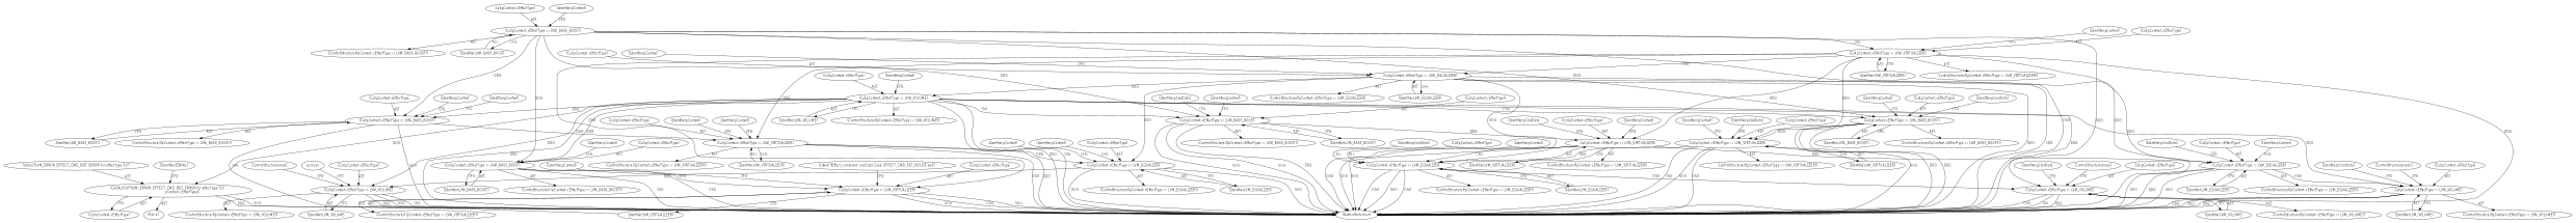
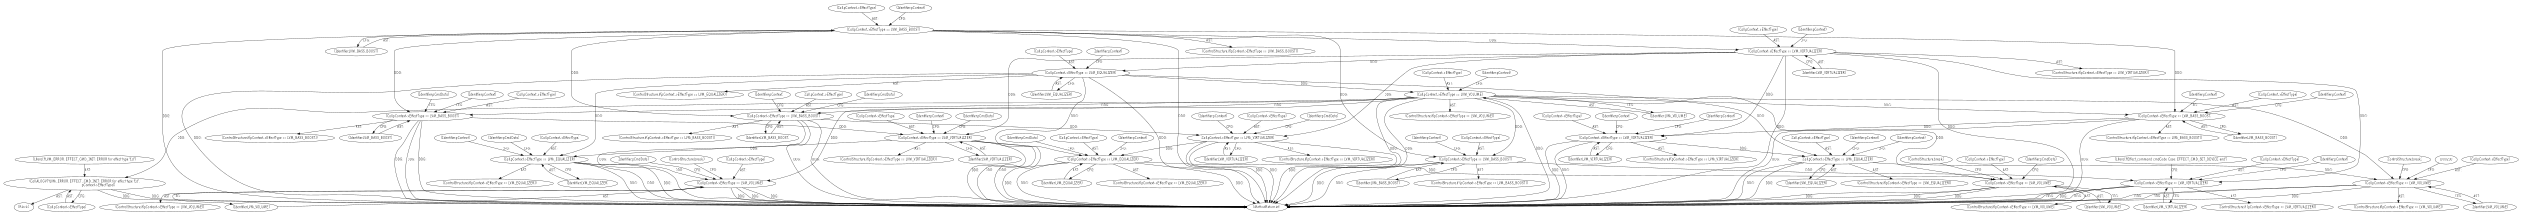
  digraph {
    fontname="Comic Neue"
    node [fontname="Comic Neue"]
    edge [fontname="Comic Neue"]
    n1 [label="(Call,pContext->EffectType == LVM_BASS_BOOST)"]
    n2 [label="(Call,pContext->EffectType == LVM_VIRTUALIZER)"]
    n3 [label="(Call,pContext->EffectType == LVM_BASS_BOOST)"]
    n4 [label="(Call,pContext->EffectType == LVM_BASS_BOOST)"]
    n5 [label="(Call,pContext->EffectType == LVM_BASS_BOOST)"]
    n6 [label="(Call,pContext->EffectType == LVM_BASS_BOOST)"]
    n7 [label="(ControlStructure,if(pContext->EffectType == LVM_BASS_BOOST))"]
    n8 [label="(Identifier,LVM_BASS_BOOST)"]
    n9 [label="(MethodReturn,int)"]
    n10 [label="(Call,pContext->EffectType == LVM_EQUALIZER)"]
    n11 [label="(Call,pContext->EffectType == LVM_VIRTUALIZER)"]
    n12 [label="(Call,pContext->EffectType == LVM_VIRTUALIZER)"]
    n13 [label="(Call,pContext->EffectType == LVM_VIRTUALIZER)"]
    n14 [label="(Call,pContext->EffectType == LVM_VIRTUALIZER)"]
    n15 [label="(Identifier,LVM_VIRTUALIZER)"]
    n16 [label="(ControlStructure,if(pContext->EffectType == LVM_VIRTUALIZER))"]
    n17 [label="(Identifier,LVM_BASS_BOOST)"]
    n18 [label="(ControlStructure,if(pContext->EffectType == LVM_BASS_BOOST))"]
    n19 [label="(Identifier,LVM_BASS_BOOST)"]
    n20 [label="(ControlStructure,if(pContext->EffectType == LVM_BASS_BOOST))"]
    n21 [label="(Identifier,LVM_BASS_BOOST)"]
    n22 [label="(ControlStructure,if(pContext->EffectType == LVM_BASS_BOOST))"]
    n23 [label="(ControlStructure,if (pContext->EffectType == LVM_BASS_BOOST))"]
    n24 [label="(Identifier,LVM_BASS_BOOST)"]
    n25 [label="(Call,pContext->EffectType == LVM_VOLUME)"]
    n26 [label="(Call,pContext->EffectType == LVM_EQUALIZER)"]
    n27 [label="(Call,pContext->EffectType == LVM_EQUALIZER)"]
    n28 [label="(Call,pContext->EffectType == LVM_EQUALIZER)"]
    n29 [label="(ControlStructure,if(pContext->EffectType == LVM_EQUALIZER))"]
    n30 [label="(Identifier,LVM_EQUALIZER)"]
    n31 [label="(ControlStructure,if(pContext->EffectType == LVM_VIRTUALIZER))"]
    n32 [label="(Identifier,LVM_VIRTUALIZER)"]
    n33 [label="(ControlStructure,if(pContext->EffectType == LVM_VIRTUALIZER))"]
    n34 [label="(Identifier,LVM_VIRTUALIZER)"]
    n35 [label="(ControlStructure,if(pContext->EffectType == LVM_VIRTUALIZER))"]
    n36 [label="(Identifier,LVM_VIRTUALIZER)"]
    n37 [label="(ControlStructure,if (pContext->EffectType == LVM_VIRTUALIZER))"]
    n38 [label="(Identifier,LVM_VIRTUALIZER)"]
    n39 [label="(Call,ALOGV(\"\tLVM_ERROR, EFFECT_CMD_INIT: ERROR for effect type %d\",\n                         pContext->EffectType))"]
    n40 [label="(Call,pContext->EffectType == LVM_VOLUME)"]
    n41 [label="(Call,pContext->EffectType == LVM_VOLUME)"]
    n42 [label="(Call,pContext->EffectType == LVM_VOLUME)"]
    n43 [label="(ControlStructure,if(pContext->EffectType == LVM_VOLUME))"]
    n44 [label="(Identifier,LVM_VOLUME)"]
    n45 [label="(Identifier,LVM_EQUALIZER)"]
    n46 [label="(ControlStructure,if(pContext->EffectType == LVM_EQUALIZER))"]
    n47 [label="(ControlStructure,if(pContext->EffectType == LVM_EQUALIZER))"]
    n48 [label="(Identifier,LVM_EQUALIZER)"]
    n49 [label="(Identifier,LVM_EQUALIZER)"]
    n50 [label="(ControlStructure,if(pContext->EffectType == LVM_EQUALIZER))"]
    n51 [label="(Block,)"]
    n52 [label="(Call,pContext->EffectType)"]
    n53 [label="(ControlStructure,if(pContext->EffectType == LVM_VOLUME))"]
    n54 [label="(Identifier,LVM_VOLUME)"]
    n55 [label="(Identifier,LVM_VOLUME)"]
    n56 [label="(ControlStructure,if(pContext->EffectType == LVM_VOLUME))"]
    n57 [label="(ControlStructure,if(pContext->EffectType == LVM_VOLUME))"]
    n58 [label="(Identifier,LVM_VOLUME)"]
    n59 [label="(Call,pContext->EffectType)"]
    n60 [label="(Call,pContext->EffectType)"]
    n61 [label="(Call,pContext->EffectType)"]
    n62 [label="(Identifier,pCmdData)"]
    n63 [label="(Identifier,pContext)"]
    n64 [label="(Call,pContext->EffectType)"]
    n65 [label="(Identifier,pContext)"]
    n66 [label="(Literal,\"\tEffect_command cmdCode Case: EFFECT_CMD_SET_DEVICE end\")"]
    n67 [label="(Call,pContext->EffectType)"]
    n68 [label="(Identifier,pCmdData)"]
    n69 [label="(Identifier,pContext)"]
    n70 [label="(Call,pContext->EffectType)"]
    n71 [label="(Identifier,pCmdData)"]
    n72 [label="(Identifier,pContext)"]
    n73 [label="(Call,pContext->EffectType)"]
    n74 [label="(Identifier,pCmdData)"]
    n75 [label="(Call,pContext->EffectType)"]
    n76 [label="(Identifier,pContext)"]
    n77 [label="(Call,pContext->EffectType)"]
    n78 [label="(Call,pContext->EffectType)"]
    n79 [label="(Identifier,pContext)"]
    n80 [label="(Literal,\"\tLVM_ERROR, EFFECT_CMD_INIT: ERROR for effect type %d\")"]
    n81 [label="(Call,pContext->EffectType)"]
    n82 [label="(Identifier,pCmdData)"]
    n83 [label="(Identifier,pContext)"]
    n84 [label="(ControlStructure,break;)"]
    n85 [label="(Call,pContext->EffectType)"]
    n86 [label="(Call,pContext->EffectType)"]
    n87 [label="(Identifier,pContext)"]
    n88 [label="(Identifier,pCmdData)"]
    n89 [label="(ControlStructure,break;)"]
    n90 [label="(Identifier,pContext)"]
    n91 [label="(Identifier,pContext)"]
    n92 [label="(ControlStructure,break;)"]
    n93 [label="(Call,pContext->EffectType)"]
    n94 [label="(Identifier,pContext)"]
    n95 [label="(Identifier,pCmdData)"]
    n96 [label="(Identifier,pCmdData)"]
    n97 [label="(Identifier,pContext)"]
    n98 [label="(Identifier,pContext)"]
    n99 [label="(Call,pContext->EffectType)"]
    n100 [label="(Identifier,pContext)"]
    n101 [label="(Identifier,pContext)"]
    n102 [label="(Call,pContext->EffectType)"]
-   n103 [label="(Identifier,EINVAL)"]
    n104 [label="(Identifier,pContext)"]
    n105 [label="(Call,pContext->EffectType)"]
    n106 [label="(Call,pContext->EffectType)"]
    n107 [label="(Identifier,pContext)"]
    n108 [label="(Identifier,pContext)"]
-   1000230 [label=1200230]
+   1000230
    n1 -> n2 [label="DDG: "]
    n1 -> n3 [label="DDG: "]
    n1 -> n4 [label="DDG: "]
    n1 -> n5 [label="DDG: "]
    n1 -> n6 [label="DDG: "]
    n1 -> n7 [label="AST: "]
    n1 -> n8 [label="CFG: "]
    n1 -> n9 [label="DDG: "]
    n1 -> n9 [label="DDG: "]
    n2 -> n9 [label="DDG: "]
    n2 -> n9 [label="DDG: "]
    n2 -> n10 [label="DDG: "]
    n2 -> n11 [label="DDG: "]
    n2 -> n12 [label="DDG: "]
    n2 -> n13 [label="DDG: "]
    n2 -> n14 [label="DDG: "]
    n2 -> n15 [label="CFG: "]
    n2 -> n16 [label="AST: "]
    n3 -> n9 [label="DDG: "]
    n3 -> n9 [label="DDG: "]
    n3 -> n11 [label="DDG: "]
    n3 -> n17 [label="CFG: "]
    n3 -> n18 [label="AST: "]
    n4 -> n9 [label="DDG: "]
    n4 -> n9 [label="DDG: "]
    n4 -> n9 [label="DDG: "]
    n4 -> n12 [label="DDG: "]
    n4 -> n19 [label="CFG: "]
    n4 -> n20 [label="AST: "]
    n5 -> n9 [label="DDG: "]
    n5 -> n9 [label="DDG: "]
    n5 -> n9 [label="DDG: "]
    n5 -> n13 [label="DDG: "]
    n5 -> n21 [label="CFG: "]
    n5 -> n22 [label="AST: "]
    n6 -> n9 [label="DDG: "]
    n6 -> n9 [label="DDG: "]
    n6 -> n14 [label="DDG: "]
    n6 -> n23 [label="AST: "]
    n6 -> n24 [label="CFG: "]
    n8 -> n1 [label="AST: "]
    n10 -> n9 [label="DDG: "]
    n10 -> n9 [label="DDG: "]
    n10 -> n25 [label="DDG: "]
    n10 -> n26 [label="DDG: "]
    n10 -> n27 [label="DDG: "]
    n10 -> n28 [label="DDG: "]
    n10 -> n29 [label="AST: "]
    n10 -> n30 [label="CFG: "]
    n11 -> n9 [label="DDG: "]
    n11 -> n9 [label="DDG: "]
    n11 -> n26 [label="DDG: "]
    n11 -> n31 [label="AST: "]
    n11 -> n32 [label="CFG: "]
    n12 -> n9 [label="DDG: "]
    n12 -> n9 [label="DDG: "]
    n12 -> n9 [label="DDG: "]
    n12 -> n27 [label="DDG: "]
    n12 -> n33 [label="AST: "]
    n12 -> n34 [label="CFG: "]
    n13 -> n9 [label="DDG: "]
    n13 -> n9 [label="DDG: "]
    n13 -> n9 [label="DDG: "]
    n13 -> n28 [label="DDG: "]
    n13 -> n35 [label="AST: "]
    n13 -> n36 [label="CFG: "]
    n14 -> n9 [label="DDG: "]
    n14 -> n9 [label="DDG: "]
    n14 -> n9 [label="DDG: "]
    n14 -> n37 [label="AST: "]
    n14 -> n38 [label="CFG: "]
    n15 -> n2 [label="AST: "]
    n17 -> n3 [label="AST: "]
    n19 -> n4 [label="AST: "]
    n21 -> n5 [label="AST: "]
    n24 -> n6 [label="AST: "]
    n25 -> n3 [label="DDG: "]
    n25 -> n4 [label="DDG: "]
    n25 -> n5 [label="DDG: "]
    n25 -> n6 [label="DDG: "]
    n25 -> n9 [label="DDG: "]
    n25 -> n9 [label="DDG: "]
    n25 -> n9 [label="DDG: "]
    n25 -> n39 [label="DDG: "]
    n25 -> n40 [label="DDG: "]
    n25 -> n41 [label="DDG: "]
    n25 -> n42 [label="DDG: "]
    n25 -> n43 [label="AST: "]
    n25 -> n44 [label="CFG: "]
    n26 -> n9 [label="DDG: "]
    n26 -> n9 [label="DDG: "]
    n26 -> n40 [label="DDG: "]
    n26 -> n45 [label="CFG: "]
    n26 -> n46 [label="AST: "]
    n27 -> n9 [label="DDG: "]
    n27 -> n9 [label="DDG: "]
    n27 -> n9 [label="DDG: "]
    n27 -> n41 [label="DDG: "]
    n27 -> n47 [label="AST: "]
    n27 -> n48 [label="CFG: "]
    n28 -> n9 [label="DDG: "]
    n28 -> n9 [label="DDG: "]
    n28 -> n9 [label="DDG: "]
    n28 -> n42 [label="DDG: "]
    n28 -> n49 [label="CFG: "]
    n28 -> n50 [label="AST: "]
    n30 -> n10 [label="AST: "]
    n32 -> n11 [label="AST: "]
    n34 -> n12 [label="AST: "]
    n36 -> n13 [label="AST: "]
    n38 -> n14 [label="AST: "]
    n39 -> n9 [label="DDG: "]
    n39 -> n9 [label="DDG: "]
    n39 -> n51 [label="AST: "]
    n39 -> n52 [label="CFG: "]
    n40 -> n9 [label="DDG: "]
    n40 -> n9 [label="DDG: "]
    n40 -> n9 [label="DDG: "]
    n40 -> n53 [label="AST: "]
    n40 -> n54 [label="CFG: "]
    n41 -> n9 [label="DDG: "]
    n41 -> n9 [label="DDG: "]
    n41 -> n9 [label="DDG: "]
    n41 -> n55 [label="CFG: "]
    n41 -> n56 [label="AST: "]
    n42 -> n9 [label="DDG: "]
    n42 -> n9 [label="DDG: "]
    n42 -> n9 [label="DDG: "]
    n42 -> n57 [label="AST: "]
    n42 -> n58 [label="CFG: "]
    n44 -> n25 [label="AST: "]
    n45 -> n26 [label="AST: "]
    n48 -> n27 [label="AST: "]
    n49 -> n28 [label="AST: "]
    n52 -> n39 [label="AST: "]
    n54 -> n40 [label="AST: "]
    n55 -> n41 [label="AST: "]
    n58 -> n42 [label="AST: "]
    n59 -> n1 [label="AST: "]
    n60 -> n11 [label="AST: "]
    n61 -> n40 [label="AST: "]
    n62 -> n27 [label="CFG: "]
    n63 -> n3 [label="CFG: "]
    n64 -> n4 [label="AST: "]
    n65 -> n2 [label="CFG: "]
    n66 -> n14 [label="CFG: "]
    n67 -> n25 [label="AST: "]
    n68 -> n42 [label="CFG: "]
    n69 -> n28 [label="CFG: "]
    n70 -> n27 [label="AST: "]
    n71 -> n12 [label="CFG: "]
    n72 -> n3 [label="CFG: "]
    n73 -> n26 [label="AST: "]
    n74 -> n4 [label="CFG: "]
    n75 -> n3 [label="AST: "]
    n76 -> n26 [label="CFG: "]
    n77 -> n14 [label="AST: "]
    n78 -> n13 [label="AST: "]
    n79 -> n4 [label="CFG: "]
    n80 -> n39 [label="AST: "]
    n81 -> n2 [label="AST: "]
    n82 -> n41 [label="CFG: "]
    n83 -> n5 [label="CFG: "]
    n84 -> n41 [label="CFG: "]
    n85 -> n12 [label="AST: "]
    n86 -> n5 [label="AST: "]
    n87 -> n13 [label="CFG: "]
    n88 -> n13 [label="CFG: "]
    n89 -> n42 [label="CFG: "]
    n90 -> n27 [label="CFG: "]
    n91 -> n26 [label="CFG: "]
    n92 -> n40 [label="CFG: "]
    n93 -> n10 [label="AST: "]
    n94 -> n6 [label="CFG: "]
    n95 -> n5 [label="CFG: "]
    n96 -> n28 [label="CFG: "]
    n97 -> n14 [label="CFG: "]
    n98 -> n1 [label="CFG: "]
    n99 -> n41 [label="AST: "]
    n100 -> n25 [label="CFG: "]
    n101 -> n11 [label="CFG: "]
    n102 -> n28 [label="AST: "]
-   n103 -> n39 [label="CFG: "]
    n104 -> n11 [label="CFG: "]
    n105 -> n42 [label="AST: "]
    n106 -> n6 [label="AST: "]
    n107 -> n12 [label="CFG: "]
    n108 -> n10 [label="CFG: "]
    1000230 -> n40 [label="CFG: "]
  }
